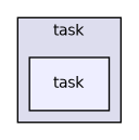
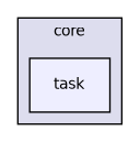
  digraph {
    compound=true
    n1 [fillcolor="#eeeeff" fontname=Helvetica fontsize=10 label=task pencolor=black shape=box style=filled]
    subgraph cluster_1 {
      bgcolor="#ddddee"
      fontname=Helvetica
      fontsize=10
-     label=task
+     label=core
      pencolor=black
      n1
    }
  }
